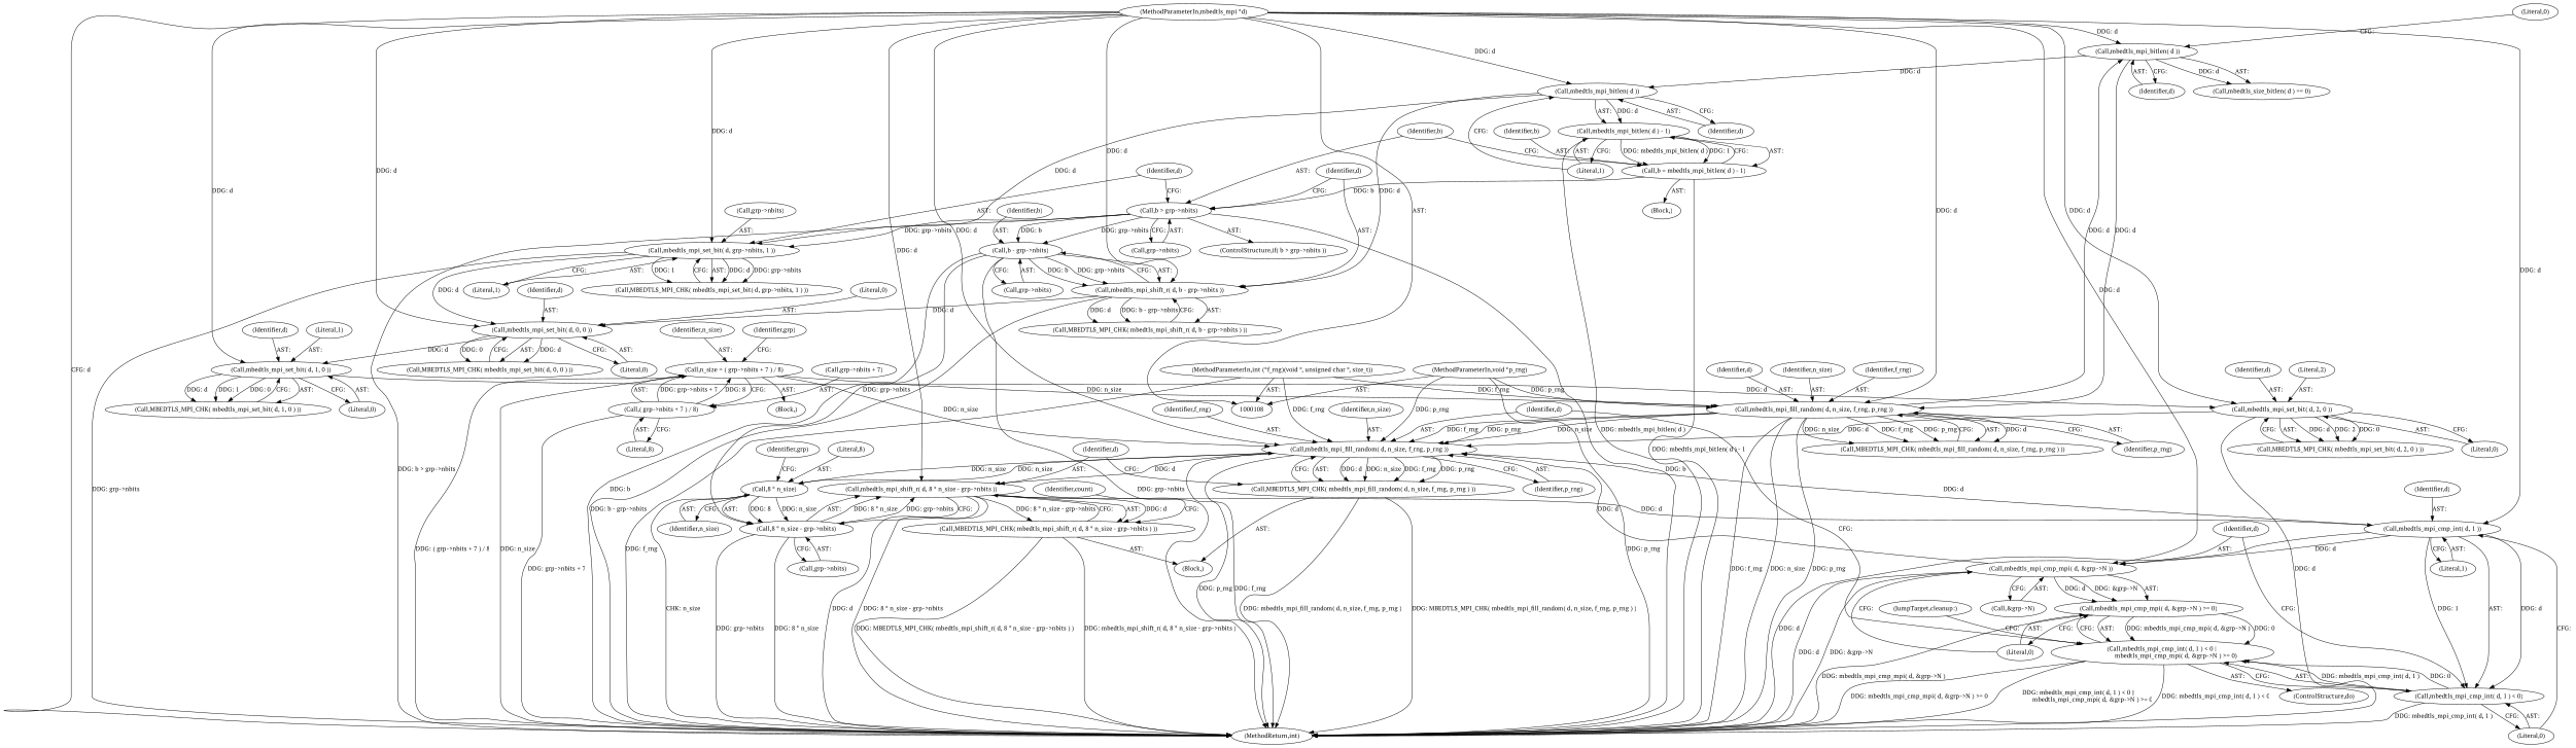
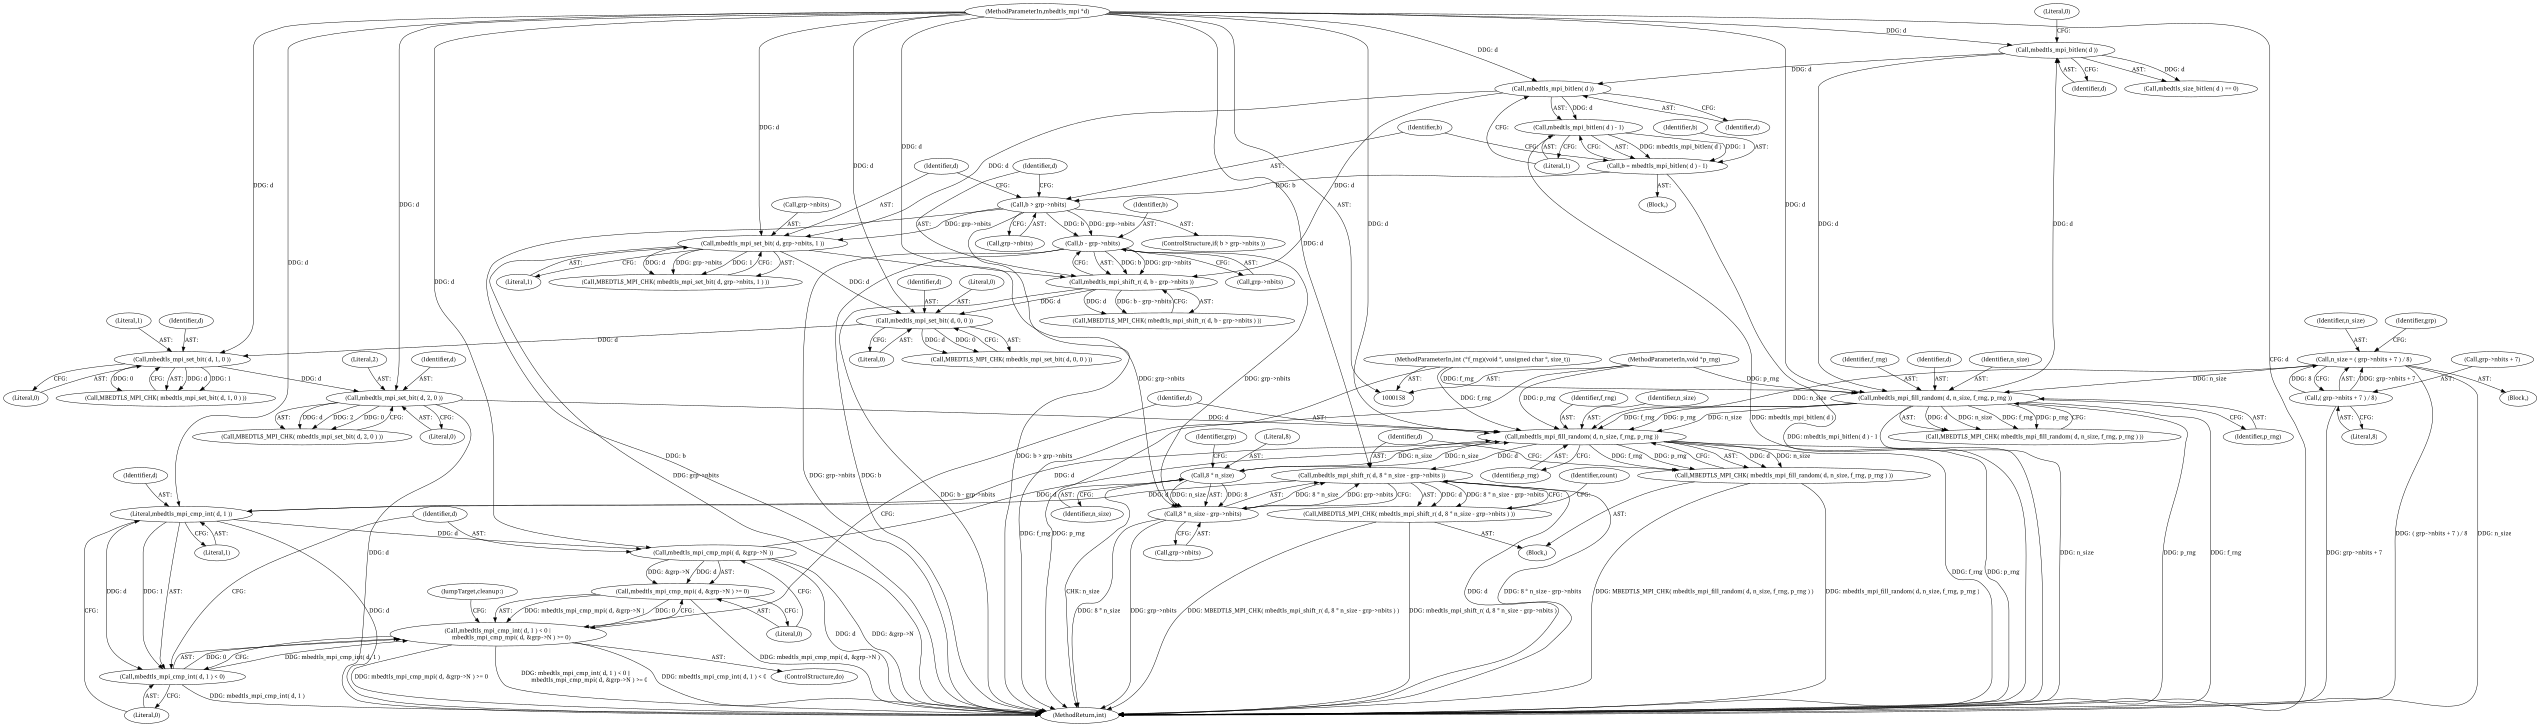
  digraph {
    fontname="PT Serif"
    node [fontname="PT Serif"]
    edge [fontname="PT Serif"]
    n1 [label="(Call,mbedtls_mpi_fill_random( d, n_size, f_rng, p_rng ))"]
    n2 [label="(Call,mbedtls_mpi_shift_r( d, 8 * n_size - grp->nbits ))"]
    n3 [label="(Call,8 * n_size)"]
    n4 [label="(Call,MBEDTLS_MPI_CHK( mbedtls_mpi_fill_random( d, n_size, f_rng, p_rng ) ))"]
    n5 [label="(Identifier,p_rng)"]
    n6 [label="(MethodReturn,int)"]
    n7 [label="(Call,8 * n_size - grp->nbits)"]
-   n8 [label="(Call,mbedtls_mpi_cmp_int( d, 1 ))"]
+   n8 [label="(Literal,mbedtls_mpi_cmp_int( d, 1 ))"]
    n9 [label="(Call,MBEDTLS_MPI_CHK( mbedtls_mpi_shift_r( d, 8 * n_size - grp->nbits ) ))"]
    n10 [label="(Identifier,n_size)"]
    n11 [label="(Block,)"]
    n12 [label="(Call,mbedtls_mpi_set_bit( d, 2, 0 ))"]
    n13 [label="(Call,MBEDTLS_MPI_CHK( mbedtls_mpi_set_bit( d, 2, 0 ) ))"]
    n14 [label="(Literal,0)"]
    n15 [label="(Call,mbedtls_mpi_set_bit( d, 1, 0 ))"]
    n16 [label="(Call,MBEDTLS_MPI_CHK( mbedtls_mpi_set_bit( d, 1, 0 ) ))"]
    n17 [label="(Literal,0)"]
    n18 [label="(Call,mbedtls_mpi_set_bit( d, 0, 0 ))"]
    n19 [label="(Call,MBEDTLS_MPI_CHK( mbedtls_mpi_set_bit( d, 0, 0 ) ))"]
    n20 [label="(Literal,0)"]
    n21 [label="(Call,mbedtls_mpi_set_bit( d, grp->nbits, 1 ))"]
    n22 [label="(Call,MBEDTLS_MPI_CHK( mbedtls_mpi_set_bit( d, grp->nbits, 1 ) ))"]
    n23 [label="(Literal,1)"]
    n24 [label="(Call,grp->nbits)"]
    n25 [label="(Call,mbedtls_mpi_bitlen( d ))"]
    n26 [label="(Call,mbedtls_mpi_bitlen( d ) - 1)"]
    n27 [label="(Call,mbedtls_mpi_shift_r( d, b - grp->nbits ))"]
    n28 [label="(Identifier,d)"]
    n29 [label="(Call,b = mbedtls_mpi_bitlen( d ) - 1)"]
    n30 [label="(Literal,1)"]
    n31 [label="(Call,b - grp->nbits)"]
    n32 [label="(Call,MBEDTLS_MPI_CHK( mbedtls_mpi_shift_r( d, b - grp->nbits ) ))"]
    n33 [label="(Call,mbedtls_mpi_bitlen( d ))"]
    n34 [label="(Call,mbedtls_mpi_fill_random( d, n_size, f_rng, p_rng ))"]
    n35 [label="(Identifier,d)"]
    n36 [label="(Call,mbedtls_size_bitlen( d ) == 0)"]
    n37 [label="(Identifier,p_rng)"]
    n38 [label="(Call,MBEDTLS_MPI_CHK( mbedtls_mpi_fill_random( d, n_size, f_rng, p_rng ) ))"]
    n39 [label="(MethodParameterIn,mbedtls_mpi *d)"]
    n40 [label="(Call,mbedtls_mpi_cmp_mpi( d, &grp->N ))"]
-   1000108
+   1000108 [label=1000158]
    n42 [label="(Call,mbedtls_mpi_cmp_mpi( d, &grp->N ) >= 0)"]
-   n43 [label="(Call,&grp->N)"]
    n44 [label="(Call,mbedtls_mpi_cmp_int( d, 1 ) < 0)"]
    n45 [label="(Literal,1)"]
    n46 [label="(Call,n_size = ( grp->nbits + 7 ) / 8)"]
    n47 [label="(Call,( grp->nbits + 7 ) / 8)"]
    n48 [label="(Block,)"]
    n49 [label="(Literal,8)"]
    n50 [label="(MethodParameterIn,int (*f_rng)(void *, unsigned char *, size_t))"]
    n51 [label="(MethodParameterIn,void *p_rng)"]
    n52 [label="(Call,b > grp->nbits)"]
    n53 [label="(ControlStructure,if( b > grp->nbits ))"]
    n54 [label="(Call,grp->nbits)"]
    n55 [label="(Call,grp->nbits)"]
    n56 [label="(Block,)"]
    n57 [label="(Call,mbedtls_mpi_cmp_int( d, 1 ) < 0 ||\n                mbedtls_mpi_cmp_mpi( d, &grp->N ) >= 0)"]
    n58 [label="(Literal,0)"]
    n59 [label="(Literal,0)"]
    n60 [label="(ControlStructure,do)"]
    n61 [label="(Identifier,n_size)"]
    n62 [label="(Identifier,b)"]
    n63 [label="(Identifier,b)"]
    n64 [label="(Identifier,d)"]
    n65 [label="(Identifier,d)"]
    n66 [label="(Identifier,grp)"]
    n67 [label="(Identifier,d)"]
    n68 [label="(Identifier,d)"]
    n69 [label="(Identifier,d)"]
    n70 [label="(Identifier,n_size)"]
    n71 [label="(Call,grp->nbits)"]
    n72 [label="(Identifier,d)"]
    n73 [label="(Identifier,count)"]
    n74 [label="(Literal,0)"]
    n75 [label="(Literal,2)"]
    n76 [label="(Call,grp->nbits + 7)"]
    n77 [label="(Identifier,d)"]
    n78 [label="(Identifier,f_rng)"]
    n79 [label="(Identifier,d)"]
    n80 [label="(Identifier,n_size)"]
    n81 [label="(Identifier,d)"]
    n82 [label="(Identifier,d)"]
    n83 [label="(Identifier,b)"]
    n84 [label="(Identifier,grp)"]
    n85 [label="(JumpTarget,cleanup:)"]
    n86 [label="(Literal,0)"]
    n87 [label="(Literal,8)"]
    n88 [label="(Identifier,f_rng)"]
    n89 [label="(Literal,1)"]
    n1 -> n2 [label="DDG: d"]
    n1 -> n3 [label="DDG: n_size"]
    n1 -> n4 [label="AST: "]
    n1 -> n4 [label="DDG: d"]
    n1 -> n4 [label="DDG: n_size"]
    n1 -> n4 [label="DDG: f_rng"]
    n1 -> n4 [label="DDG: p_rng"]
    n1 -> n5 [label="CFG: "]
    n1 -> n6 [label="DDG: p_rng"]
    n1 -> n6 [label="DDG: f_rng"]
    n2 -> n6 [label="DDG: d"]
    n2 -> n6 [label="DDG: 8 * n_size - grp->nbits"]
    n2 -> n7 [label="CFG: "]
    n2 -> n8 [label="DDG: d"]
    n2 -> n9 [label="AST: "]
    n2 -> n9 [label="DDG: d"]
    n2 -> n9 [label="DDG: 8 * n_size - grp->nbits"]
    n3 -> n1 [label="DDG: n_size"]
    n3 -> n6 [label="CHK: n_size"]
    n3 -> n7 [label="AST: "]
    n3 -> n7 [label="DDG: 8"]
    n3 -> n7 [label="DDG: n_size"]
    n3 -> n10 [label="CFG: "]
    n4 -> n1 [label="CFG: "]
    n4 -> n6 [label="DDG: MBEDTLS_MPI_CHK( mbedtls_mpi_fill_random( d, n_size, f_rng, p_rng ) )"]
    n4 -> n6 [label="DDG: mbedtls_mpi_fill_random( d, n_size, f_rng, p_rng )"]
    n4 -> n11 [label="AST: "]
    n5 -> n1 [label="AST: "]
    n7 -> n2 [label="AST: "]
    n7 -> n2 [label="DDG: 8 * n_size"]
    n7 -> n2 [label="DDG: grp->nbits"]
    n7 -> n6 [label="DDG: 8 * n_size"]
    n7 -> n6 [label="DDG: grp->nbits"]
    n7 -> n24 [label="CFG: "]
    n8 -> n1 [label="DDG: d"]
    n8 -> n6 [label="DDG: d"]
    n8 -> n40 [label="DDG: d"]
    n8 -> n44 [label="AST: "]
    n8 -> n44 [label="DDG: d"]
    n8 -> n44 [label="DDG: 1"]
    n8 -> n45 [label="CFG: "]
    n9 -> n2 [label="CFG: "]
    n9 -> n6 [label="DDG: mbedtls_mpi_shift_r( d, 8 * n_size - grp->nbits )"]
    n9 -> n6 [label="DDG: MBEDTLS_MPI_CHK( mbedtls_mpi_shift_r( d, 8 * n_size - grp->nbits ) )"]
    n9 -> n11 [label="AST: "]
    n10 -> n3 [label="AST: "]
    n12 -> n1 [label="DDG: d"]
    n12 -> n6 [label="DDG: d"]
    n12 -> n13 [label="AST: "]
    n12 -> n13 [label="DDG: d"]
    n12 -> n13 [label="DDG: 2"]
    n12 -> n13 [label="DDG: 0"]
    n12 -> n14 [label="CFG: "]
    n13 -> n12 [label="CFG: "]
    n14 -> n12 [label="AST: "]
    n15 -> n12 [label="DDG: d"]
    n15 -> n16 [label="AST: "]
    n15 -> n16 [label="DDG: d"]
    n15 -> n16 [label="DDG: 1"]
    n15 -> n16 [label="DDG: 0"]
    n15 -> n17 [label="CFG: "]
    n16 -> n15 [label="CFG: "]
    n17 -> n15 [label="AST: "]
    n18 -> n15 [label="DDG: d"]
    n18 -> n19 [label="AST: "]
    n18 -> n19 [label="DDG: d"]
    n18 -> n19 [label="DDG: 0"]
    n18 -> n20 [label="CFG: "]
    n19 -> n18 [label="CFG: "]
    n20 -> n18 [label="AST: "]
    n21 -> n6 [label="DDG: grp->nbits"]
+   n21 -> n7 [label="DDG: grp->nbits"]
    n21 -> n18 [label="DDG: d"]
    n21 -> n22 [label="AST: "]
    n21 -> n22 [label="DDG: d"]
    n21 -> n22 [label="DDG: grp->nbits"]
    n21 -> n22 [label="DDG: 1"]
    n21 -> n23 [label="CFG: "]
    n22 -> n21 [label="CFG: "]
    n23 -> n21 [label="AST: "]
    n24 -> n7 [label="AST: "]
    n25 -> n21 [label="DDG: d"]
    n25 -> n26 [label="AST: "]
    n25 -> n26 [label="DDG: d"]
    n25 -> n27 [label="DDG: d"]
    n25 -> n28 [label="CFG: "]
    n26 -> n6 [label="DDG: mbedtls_mpi_bitlen( d )"]
    n26 -> n29 [label="AST: "]
    n26 -> n29 [label="DDG: mbedtls_mpi_bitlen( d )"]
    n26 -> n29 [label="DDG: 1"]
    n26 -> n30 [label="CFG: "]
    n27 -> n6 [label="DDG: b - grp->nbits"]
    n27 -> n18 [label="DDG: d"]
    n27 -> n31 [label="CFG: "]
    n27 -> n32 [label="AST: "]
    n27 -> n32 [label="DDG: d"]
    n27 -> n32 [label="DDG: b - grp->nbits"]
    n28 -> n25 [label="AST: "]
    n29 -> n6 [label="DDG: mbedtls_mpi_bitlen( d ) - 1"]
    n29 -> n26 [label="CFG: "]
    n29 -> n52 [label="DDG: b"]
    n29 -> n56 [label="AST: "]
    n30 -> n25 [label="CFG: "]
    n30 -> n26 [label="AST: "]
    n31 -> n6 [label="DDG: grp->nbits"]
    n31 -> n6 [label="DDG: b"]
    n31 -> n7 [label="DDG: grp->nbits"]
    n31 -> n27 [label="AST: "]
    n31 -> n27 [label="DDG: b"]
    n31 -> n27 [label="DDG: grp->nbits"]
    n31 -> n55 [label="CFG: "]
    n32 -> n27 [label="CFG: "]
    n33 -> n25 [label="DDG: d"]
    n33 -> n34 [label="DDG: d"]
    n33 -> n35 [label="CFG: "]
    n33 -> n36 [label="AST: "]
    n33 -> n36 [label="DDG: d"]
    n34 -> n1 [label="DDG: n_size"]
    n34 -> n1 [label="DDG: f_rng"]
    n34 -> n1 [label="DDG: p_rng"]
    n34 -> n6 [label="DDG: n_size"]
    n34 -> n6 [label="DDG: p_rng"]
    n34 -> n6 [label="DDG: f_rng"]
    n34 -> n33 [label="DDG: d"]
    n34 -> n37 [label="CFG: "]
    n34 -> n38 [label="AST: "]
    n34 -> n38 [label="DDG: d"]
    n34 -> n38 [label="DDG: n_size"]
    n34 -> n38 [label="DDG: f_rng"]
    n34 -> n38 [label="DDG: p_rng"]
    n35 -> n33 [label="AST: "]
    n37 -> n34 [label="AST: "]
    n38 -> n34 [label="CFG: "]
    n39 -> n1 [label="DDG: d"]
    n39 -> n2 [label="DDG: d"]
    n39 -> n6 [label="CFG: d"]
    n39 -> n8 [label="DDG: d"]
    n39 -> n12 [label="DDG: d"]
    n39 -> n15 [label="DDG: d"]
    n39 -> n18 [label="DDG: d"]
    n39 -> n21 [label="DDG: d"]
    n39 -> n25 [label="DDG: d"]
    n39 -> n27 [label="DDG: d"]
    n39 -> n33 [label="DDG: d"]
    n39 -> n34 [label="DDG: d"]
    n39 -> n40 [label="DDG: d"]
    n39 -> 1000108 [label="AST: "]
    n40 -> n1 [label="DDG: d"]
    n40 -> n6 [label="DDG: d"]
    n40 -> n6 [label="DDG: &grp->N"]
    n40 -> n42 [label="AST: "]
    n40 -> n42 [label="DDG: d"]
    n40 -> n42 [label="DDG: &grp->N"]
-   n40 -> n43 [label="CFG: "]
    n42 -> n6 [label="DDG: mbedtls_mpi_cmp_mpi( d, &grp->N )"]
    n42 -> n57 [label="AST: "]
    n42 -> n57 [label="DDG: mbedtls_mpi_cmp_mpi( d, &grp->N )"]
    n42 -> n57 [label="DDG: 0"]
    n42 -> n58 [label="CFG: "]
-   n43 -> n40 [label="AST: "]
    n44 -> n6 [label="DDG: mbedtls_mpi_cmp_int( d, 1 )"]
    n44 -> n57 [label="AST: "]
    n44 -> n57 [label="DDG: mbedtls_mpi_cmp_int( d, 1 )"]
    n44 -> n57 [label="DDG: 0"]
    n44 -> n59 [label="CFG: "]
    n45 -> n8 [label="AST: "]
    n46 -> n1 [label="DDG: n_size"]
    n46 -> n6 [label="DDG: ( grp->nbits + 7 ) / 8"]
    n46 -> n6 [label="DDG: n_size"]
    n46 -> n34 [label="DDG: n_size"]
    n46 -> n47 [label="CFG: "]
    n46 -> n48 [label="AST: "]
    n47 -> n6 [label="DDG: grp->nbits + 7"]
    n47 -> n46 [label="AST: "]
    n47 -> n46 [label="DDG: grp->nbits + 7"]
    n47 -> n46 [label="DDG: 8"]
    n47 -> n49 [label="CFG: "]
    n49 -> n47 [label="AST: "]
    n50 -> n1 [label="DDG: f_rng"]
    n50 -> n6 [label="DDG: f_rng"]
    n50 -> n34 [label="DDG: f_rng"]
    n50 -> 1000108 [label="AST: "]
    n51 -> n1 [label="DDG: p_rng"]
    n51 -> n6 [label="DDG: p_rng"]
    n51 -> n34 [label="DDG: p_rng"]
    n51 -> 1000108 [label="AST: "]
    n52 -> n6 [label="DDG: b"]
    n52 -> n6 [label="DDG: b > grp->nbits"]
    n52 -> n21 [label="DDG: grp->nbits"]
    n52 -> n31 [label="DDG: b"]
    n52 -> n31 [label="DDG: grp->nbits"]
    n52 -> n53 [label="AST: "]
    n52 -> n54 [label="CFG: "]
    n54 -> n52 [label="AST: "]
    n55 -> n31 [label="AST: "]
    n57 -> n6 [label="DDG: mbedtls_mpi_cmp_mpi( d, &grp->N ) >= 0"]
    n57 -> n6 [label="DDG: mbedtls_mpi_cmp_int( d, 1 ) < 0 ||\n                mbedtls_mpi_cmp_mpi( d, &grp->N ) >= 0"]
    n57 -> n6 [label="DDG: mbedtls_mpi_cmp_int( d, 1 ) < 0"]
    n57 -> n42 [label="CFG: "]
    n57 -> n44 [label="CFG: "]
    n57 -> n60 [label="AST: "]
    n58 -> n40 [label="CFG: "]
    n58 -> n42 [label="AST: "]
    n59 -> n8 [label="CFG: "]
    n59 -> n44 [label="AST: "]
    n61 -> n1 [label="AST: "]
    n62 -> n29 [label="AST: "]
    n63 -> n29 [label="CFG: "]
    n63 -> n52 [label="AST: "]
    n64 -> n27 [label="AST: "]
    n64 -> n52 [label="CFG: "]
    n65 -> n18 [label="AST: "]
    n66 -> n46 [label="CFG: "]
    n67 -> n1 [label="AST: "]
    n67 -> n57 [label="CFG: "]
    n68 -> n15 [label="AST: "]
    n69 -> n34 [label="AST: "]
    n70 -> n46 [label="AST: "]
    n71 -> n21 [label="AST: "]
    n72 -> n12 [label="AST: "]
    n73 -> n9 [label="CFG: "]
    n74 -> n33 [label="CFG: "]
    n75 -> n12 [label="AST: "]
    n76 -> n47 [label="AST: "]
    n77 -> n21 [label="AST: "]
    n77 -> n52 [label="CFG: "]
    n78 -> n1 [label="AST: "]
    n79 -> n40 [label="AST: "]
    n79 -> n44 [label="CFG: "]
    n80 -> n34 [label="AST: "]
    n81 -> n2 [label="AST: "]
    n81 -> n4 [label="CFG: "]
    n82 -> n8 [label="AST: "]
    n83 -> n31 [label="AST: "]
    n84 -> n3 [label="CFG: "]
    n85 -> n57 [label="CFG: "]
    n86 -> n18 [label="AST: "]
    n87 -> n3 [label="AST: "]
    n88 -> n34 [label="AST: "]
    n89 -> n15 [label="AST: "]
  }
